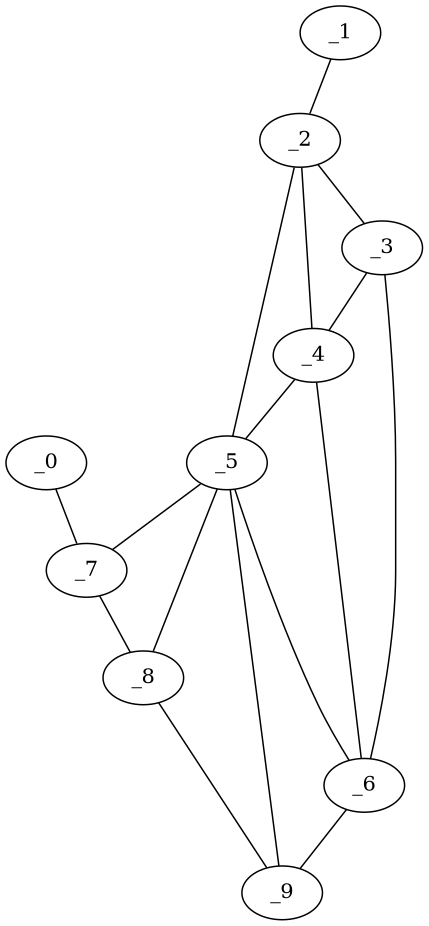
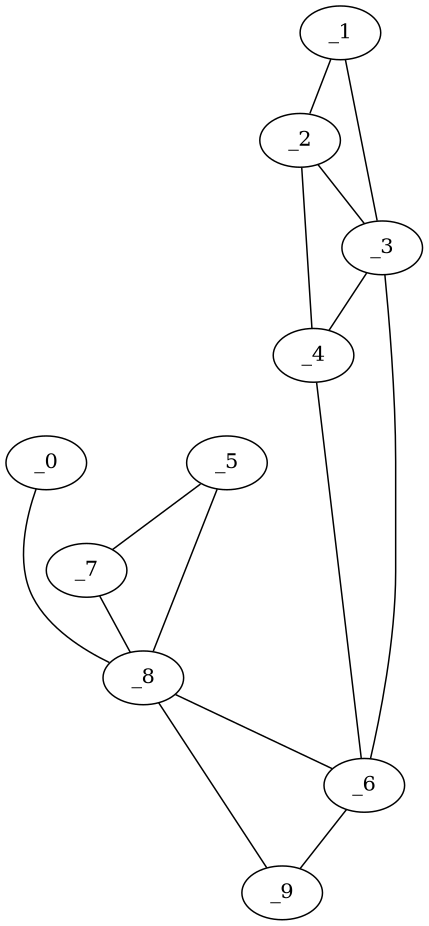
  graph {
    node [y=102]
    edge [valence=2]
    _0 [x=17 y=33]
    _7 [x=86]
    _1 [x=31 y=24]
    _2 [x=36 y=37]
    _3 [x=47 y=21]
    _4 [x=50 y=21]
    _5 [x=62 y=47]
    _8 [x=89]
    _6 [x=63 y=20]
    _9 [x=117 y=32]
-   _0 -- _7 [valence=1]
+   _0 -- _8 [valence=1]
    _7 -- _8 [valence=1]
    _1 -- _2 [valence=1]
+   _1 -- _3 [valence=1]
    _2 -- _3 [valence=1]
    _2 -- _4
-   _2 -- _5
    _3 -- _4
    _3 -- _6 [valence=1]
-   _4 -- _5
    _4 -- _6
    _5 -- _7
    _5 -- _8
-   _5 -- _6
-   _5 -- _9
+   _8 -- _6
    _8 -- _9 [valence=1]
    _6 -- _9 [valence=1]
  }
